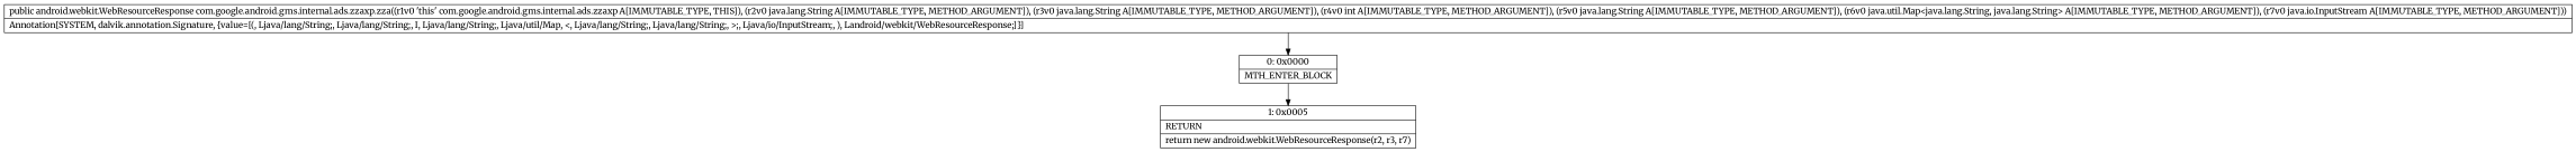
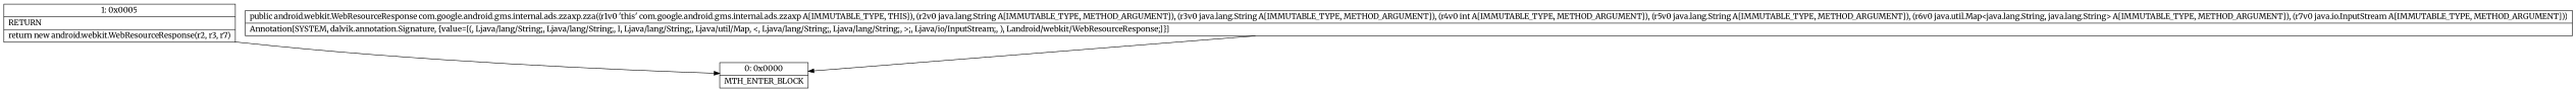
  digraph {
    fontname=Merriweather
    node [shape=record fontname=Merriweather]
    edge [fontname=Merriweather]
    n1 [label="{0\:\ 0x0000|MTH_ENTER_BLOCK\l}"]
    n2 [label="{1\:\ 0x0005|RETURN\l|return new android.webkit.WebResourceResponse(r2, r3, r7)\l}"]
    n3 [label="{public android.webkit.WebResourceResponse com.google.android.gms.internal.ads.zzaxp.zza((r1v0 'this' com.google.android.gms.internal.ads.zzaxp A[IMMUTABLE_TYPE, THIS]), (r2v0 java.lang.String A[IMMUTABLE_TYPE, METHOD_ARGUMENT]), (r3v0 java.lang.String A[IMMUTABLE_TYPE, METHOD_ARGUMENT]), (r4v0 int A[IMMUTABLE_TYPE, METHOD_ARGUMENT]), (r5v0 java.lang.String A[IMMUTABLE_TYPE, METHOD_ARGUMENT]), (r6v0 java.util.Map\<java.lang.String, java.lang.String\> A[IMMUTABLE_TYPE, METHOD_ARGUMENT]), (r7v0 java.io.InputStream A[IMMUTABLE_TYPE, METHOD_ARGUMENT]))  | Annotation[SYSTEM, dalvik.annotation.Signature, \{value=[(, Ljava\/lang\/String;, Ljava\/lang\/String;, I, Ljava\/lang\/String;, Ljava\/util\/Map, \<, Ljava\/lang\/String;, Ljava\/lang\/String;, \>;, Ljava\/io\/InputStream;, ), Landroid\/webkit\/WebResourceResponse;]\}]\l}"]
-   n1 -> n2
+   n2 -> n1
    n3 -> n1
  }
